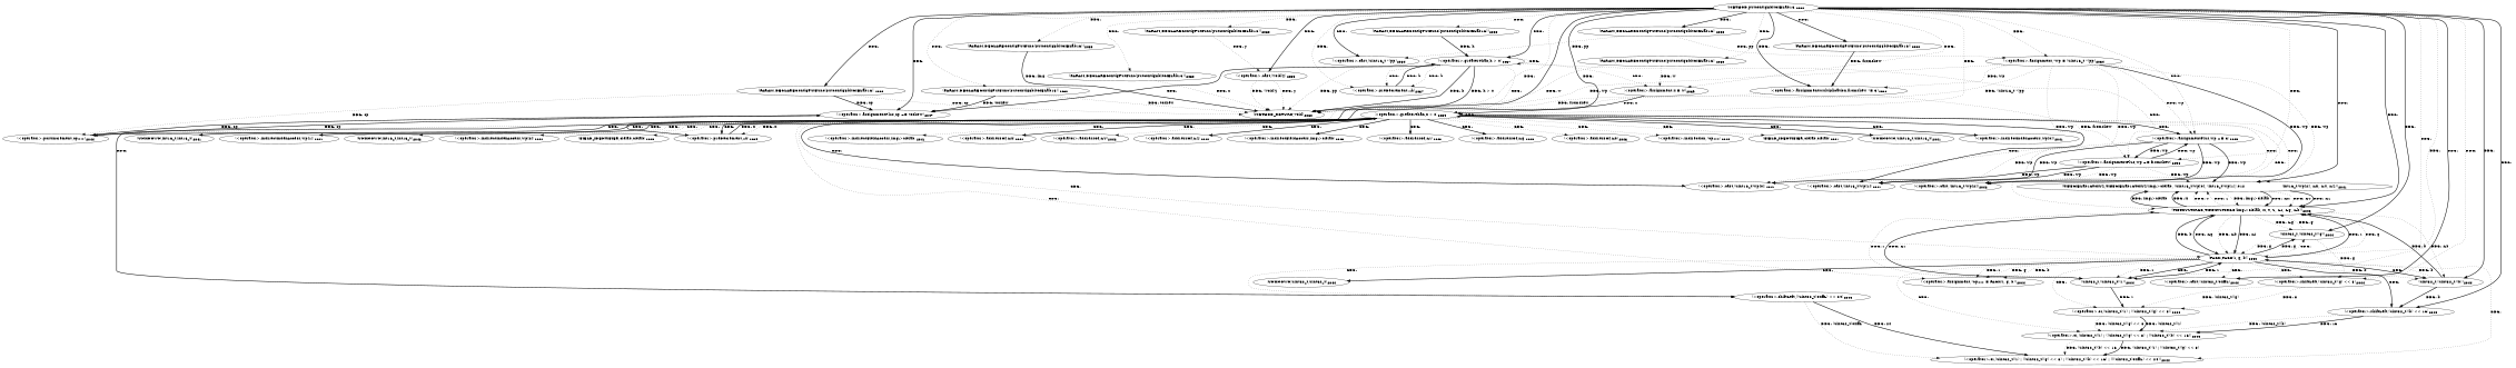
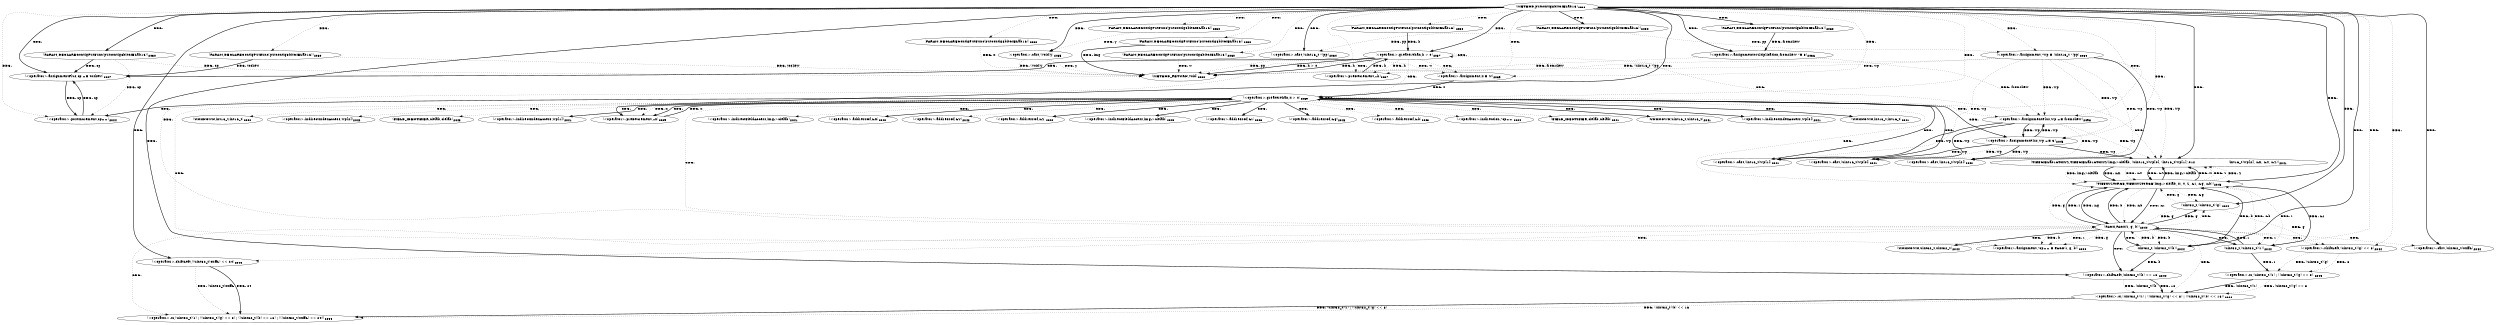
  digraph {
    edge [style=dotted]
    n1 [label=<(METHOD,putcontig8bitCIELab16)<SUB>2030</SUB>>]
    n2 [label=<(PARAM,DECLAREContigPutFunc(putcontig8bitCIELab16))<SUB>2030</SUB>>]
    n3 [label=<(PARAM,DECLAREContigPutFunc(putcontig8bitCIELab16))<SUB>2030</SUB>>]
    n4 [label=<(PARAM,DECLAREContigPutFunc(putcontig8bitCIELab16))<SUB>2030</SUB>>]
    n5 [label=<(PARAM,DECLAREContigPutFunc(putcontig8bitCIELab16))<SUB>2030</SUB>>]
    n6 [label=<(PARAM,DECLAREContigPutFunc(putcontig8bitCIELab16))<SUB>2030</SUB>>]
    n7 [label=<(PARAM,DECLAREContigPutFunc(putcontig8bitCIELab16))<SUB>2030</SUB>>]
    n8 [label=<(PARAM,DECLAREContigPutFunc(putcontig8bitCIELab16))<SUB>2030</SUB>>]
    n9 [label=<(PARAM,DECLAREContigPutFunc(putcontig8bitCIELab16))<SUB>2030</SUB>>]
    n10 [label=<(PARAM,DECLAREContigPutFunc(putcontig8bitCIELab16))<SUB>2030</SUB>>]
    n11 [label=<(&lt;operator&gt;.assignment,*wp = (uint16_t *)pp)<SUB>2034</SUB>>]
    n12 [label=<(&lt;operator&gt;.cast,(void)y)<SUB>2035</SUB>>]
    n13 [label=<(&lt;operator&gt;.assignmentMultiplication,fromskew *= 3)<SUB>2036</SUB>>]
    n14 [label=<(&lt;operator&gt;.greaterThan,h &gt; 0)<SUB>2037</SUB>>]
    n15 [label=<(&lt;operator&gt;.preDecrement,--h)<SUB>2037</SUB>>]
    n16 [label=<(&lt;operator&gt;.cast,(uint16_t *)pp)<SUB>2034</SUB>>]
    n17 [label=<(&lt;operator&gt;.assignmentPlus,cp += toskew)<SUB>2047</SUB>>]
    n18 [label=<(&lt;operator&gt;.assignmentPlus,wp += fromskew)<SUB>2098</SUB>>]
    n19 [label=<(&lt;operator&gt;.greaterThan,x &gt; 0)<SUB>2039</SUB>>]
    n20 [label=<(&lt;operator&gt;.preDecrement,--x)<SUB>2039</SUB>>]
    n21 [label=<(&lt;operator&gt;.assignment,x = w)<SUB>2039</SUB>>]
    n22 [label=<(TIFFCIELab16ToXYZ,TIFFCIELab16ToXYZ(img-&gt;cielab, (uint16_t)wp[0], (int16_t)wp[1],\012                              (int16_t)wp[2], &amp;X, &amp;Y, &amp;Z))<SUB>2041</SUB>>]
    n23 [label=<(TIFFXYZToRGB,TIFFXYZToRGB(img-&gt;cielab, X, Y, Z, &amp;r, &amp;g, &amp;b))<SUB>2043</SUB>>]
    n24 [label=<(&lt;operator&gt;.assignmentPlus,wp += 3)<SUB>2045</SUB>>]
    n25 [label=<(PACK,PACK(r, g, b))<SUB>2044</SUB>>]
    n26 [label=<(&lt;operator&gt;.postIncrement,cp++)<SUB>2044</SUB>>]
    n27 [label=<(&lt;operator&gt;.shiftLeft,((uint32_t)0xffL) &lt;&lt; 24)<SUB>2044</SUB>>]
    n28 [label=<(&lt;operator&gt;.shiftLeft,(uint32_t)(b) &lt;&lt; 16)<SUB>2044</SUB>>]
    n29 [label=<(&lt;operator&gt;.cast,(uint32_t)0xffL)<SUB>2044</SUB>>]
    n30 [label=<(uint32_t,(uint32_t)(r))<SUB>2044</SUB>>]
    n31 [label=<(&lt;operator&gt;.shiftLeft,(uint32_t)(g) &lt;&lt; 8)<SUB>2044</SUB>>]
    n32 [label=<(uint32_t,(uint32_t)(b))<SUB>2044</SUB>>]
    n33 [label=<(uint32_t,(uint32_t)(g))<SUB>2044</SUB>>]
    n34 [label=<(METHOD_RETURN,void)<SUB>2030</SUB>>]
    n35 [label=<(&lt;operator&gt;.cast,(uint16_t)wp[0])<SUB>2041</SUB>>]
    n36 [label=<(&lt;operator&gt;.cast,(int16_t)wp[1])<SUB>2041</SUB>>]
    n37 [label=<(&lt;operator&gt;.cast,(int16_t)wp[2])<SUB>2042</SUB>>]
    n38 [label=<(&lt;operator&gt;.assignment,*cp++ = PACK(r, g, b))<SUB>2044</SUB>>]
    n39 [label=<(&lt;operator&gt;.indirectFieldAccess,img-&gt;cielab)<SUB>2041</SUB>>]
    n40 [label=<(&lt;operator&gt;.addressOf,&amp;X)<SUB>2042</SUB>>]
    n41 [label=<(&lt;operator&gt;.addressOf,&amp;Y)<SUB>2042</SUB>>]
    n42 [label=<(&lt;operator&gt;.addressOf,&amp;Z)<SUB>2042</SUB>>]
    n43 [label=<(&lt;operator&gt;.indirectFieldAccess,img-&gt;cielab)<SUB>2043</SUB>>]
    n44 [label=<(&lt;operator&gt;.addressOf,&amp;r)<SUB>2043</SUB>>]
    n45 [label=<(&lt;operator&gt;.addressOf,&amp;g)<SUB>2043</SUB>>]
    n46 [label=<(&lt;operator&gt;.addressOf,&amp;b)<SUB>2043</SUB>>]
    n47 [label=<(&lt;operator&gt;.indirection,*cp++)<SUB>2044</SUB>>]
    n48 [label=<(FIELD_IDENTIFIER,cielab,cielab)<SUB>2041</SUB>>]
    n49 [label=<(UNKNOWN,uint16_t,uint16_t)<SUB>2041</SUB>>]
    n50 [label=<(&lt;operator&gt;.indirectIndexAccess,wp[0])<SUB>2041</SUB>>]
    n51 [label=<(UNKNOWN,int16_t,int16_t)<SUB>2041</SUB>>]
    n52 [label=<(&lt;operator&gt;.indirectIndexAccess,wp[1])<SUB>2041</SUB>>]
    n53 [label=<(UNKNOWN,int16_t,int16_t)<SUB>2042</SUB>>]
    n54 [label=<(&lt;operator&gt;.indirectIndexAccess,wp[2])<SUB>2042</SUB>>]
    n55 [label=<(FIELD_IDENTIFIER,cielab,cielab)<SUB>2043</SUB>>]
    n56 [label=<(&lt;operator&gt;.or,(uint32_t)(r) | ((uint32_t)(g) &lt;&lt; 8) | ((uint32_t)(b) &lt;&lt; 16) | (((uint32_t)0xffL) &lt;&lt; 24))<SUB>2044</SUB>>]
    n57 [label=<(&lt;operator&gt;.or,(uint32_t)(r) | ((uint32_t)(g) &lt;&lt; 8) | ((uint32_t)(b) &lt;&lt; 16))<SUB>2044</SUB>>]
    n58 [label=<(&lt;operator&gt;.or,(uint32_t)(r) | ((uint32_t)(g) &lt;&lt; 8))<SUB>2044</SUB>>]
    n59 [label=<(UNKNOWN,uint32_t,uint32_t)<SUB>2044</SUB>>]
    n1 -> n2 [label="DDG: "]
    n1 -> n3 [label="DDG: " style=bold]
    n1 -> n4 [label="DDG: "]
    n1 -> n5 [label="DDG: "]
    n1 -> n6 [label="DDG: "]
    n1 -> n7 [label="DDG: "]
    n1 -> n8 [label="DDG: " style=bold]
    n1 -> n9 [label="DDG: "]
    n1 -> n10 [label="DDG: " style=bold]
    n1 -> n11 [label="DDG: "]
    n1 -> n12 [label="DDG: " style=bold]
    n1 -> n13 [label="DDG: " style=bold]
    n1 -> n14 [label="DDG: " style=bold]
    n1 -> n15 [label="DDG: "]
    n1 -> n16 [label="CDG: " style=bold]
-   n1 -> n17 [label="DDG: " style=bold]
+   n1 -> n17 [label="CDG: " style=bold]
    n1 -> n18 [label="DDG: "]
    n1 -> n19 [label="DDG: "]
    n1 -> n20 [label="DDG: " style=bold]
    n1 -> n21 [label="DDG: "]
    n1 -> n22 [label="DDG: " style=bold]
    n1 -> n23 [label="DDG: " style=bold]
    n1 -> n24 [label="DDG: "]
    n1 -> n25 [label="DDG: "]
    n1 -> n26 [label="DDG: "]
    n1 -> n27 [label="DDG: " style=bold]
    n1 -> n28 [label="DDG: " style=bold]
    n1 -> n29 [label="DDG: " style=bold]
    n1 -> n30 [label="DDG: "]
    n1 -> n31 [label="DDG: "]
    n1 -> n32 [label="DDG: " style=bold]
    n1 -> n33 [label="DDG: " style=bold]
    n2 -> n34 [label="DDG: img" style=bold]
    n3 -> n17 [label="DDG: cp" style=bold]
    n3 -> n26 [label="DDG: cp"]
    n3 -> n34 [label="DDG: cp"]
    n4 -> n34 [label="DDG: x"]
    n5 -> n12 [label="DDG: y"]
    n6 -> n21 [label="DDG: w"]
    n6 -> n34 [label="DDG: w"]
    n7 -> n14 [label="DDG: h" style=bold]
    n8 -> n13 [label="DDG: fromskew" style=bold]
    n9 -> n17 [label="DDG: toskew" style=bold]
    n9 -> n34 [label="DDG: toskew"]
    n10 -> n11 [label="DDG: pp"]
    n10 -> n16 [label="DDG: pp"]
-   n11 -> n13 [label="DDG: wp"]
+   n11 -> n18 [label="DDG: wp"]
    n11 -> n22 [label="DDG: wp"]
    n11 -> n24 [label="DDG: wp"]
    n11 -> n34 [label="DDG: wp"]
    n11 -> n34 [label="DDG: (uint16_t *)pp"]
    n11 -> n35 [label="DDG: wp"]
    n11 -> n36 [label="DDG: wp"]
    n11 -> n37 [label="DDG: wp" style=bold]
    n12 -> n34 [label="DDG: y"]
    n12 -> n34 [label="DDG: (void)y"]
    n13 -> n18 [label="DDG: fromskew"]
    n13 -> n34 [label="DDG: fromskew"]
    n14 -> n14 [label="CDG: "]
    n14 -> n15 [label="DDG: h"]
    n14 -> n15 [label="CDG: "]
    n14 -> n17 [label="CDG: " style=bold]
    n14 -> n18 [label="CDG: "]
    n14 -> n19 [label="CDG: "]
    n14 -> n21 [label="CDG: "]
    n14 -> n34 [label="DDG: h" style=bold]
    n14 -> n34 [label="DDG: h &gt; 0" style=bold]
    n15 -> n14 [label="DDG: h" style=bold]
    n16 -> n34 [label="DDG: pp"]
    n17 -> n26 [label="DDG: cp" style=bold]
    n18 -> n22 [label="DDG: wp"]
    n18 -> n24 [label="DDG: wp" style=bold]
    n18 -> n35 [label="DDG: wp" style=bold]
    n18 -> n36 [label="DDG: wp" style=bold]
    n18 -> n37 [label="DDG: wp"]
    n19 -> n19 [label="CDG: "]
    n19 -> n20 [label="DDG: x"]
    n19 -> n20 [label="CDG: " style=bold]
    n19 -> n22 [label="CDG: "]
    n19 -> n23 [label="CDG: "]
    n19 -> n24 [label="CDG: " style=bold]
    n19 -> n25 [label="CDG: "]
    n19 -> n26 [label="CDG: " style=bold]
    n19 -> n35 [label="CDG: " style=bold]
    n19 -> n36 [label="CDG: " style=bold]
-   n19 -> n37 [label="CDG: "]
+   n19 -> n18 [label="CDG: "]
    n19 -> n38 [label="CDG: "]
    n19 -> n39 [label="CDG: "]
    n19 -> n40 [label="CDG: " style=bold]
    n19 -> n41 [label="CDG: "]
    n19 -> n42 [label="CDG: " style=bold]
    n19 -> n43 [label="CDG: " style=bold]
    n19 -> n44 [label="CDG: " style=bold]
    n19 -> n45 [label="CDG: " style=bold]
    n19 -> n46 [label="CDG: "]
    n19 -> n47 [label="CDG: "]
    n19 -> n48 [label="CDG: "]
    n19 -> n49 [label="CDG: " style=bold]
    n19 -> n50 [label="CDG: " style=bold]
    n19 -> n51 [label="CDG: " style=bold]
    n19 -> n52 [label="CDG: " style=bold]
    n19 -> n53 [label="CDG: "]
    n19 -> n54 [label="CDG: "]
    n19 -> n55 [label="CDG: "]
    n20 -> n19 [label="DDG: x" style=bold]
    n21 -> n19 [label="DDG: x" style=bold]
    n22 -> n23 [label="DDG: img-&gt;cielab"]
    n22 -> n23 [label="DDG: &amp;X" style=bold]
    n22 -> n23 [label="DDG: &amp;Y"]
    n22 -> n23 [label="DDG: &amp;Z" style=bold]
    n23 -> n22 [label="DDG: img-&gt;cielab" style=bold]
    n23 -> n22 [label="DDG: X" style=bold]
    n23 -> n22 [label="DDG: Y"]
    n23 -> n22 [label="DDG: Z"]
    n23 -> n25 [label="DDG: &amp;r" style=bold]
    n23 -> n25 [label="DDG: &amp;g" style=bold]
    n23 -> n25 [label="DDG: &amp;b"]
    n23 -> n30 [label="DDG: &amp;r" style=bold]
    n23 -> n32 [label="DDG: &amp;b"]
    n23 -> n33 [label="DDG: &amp;g"]
    n24 -> n18 [label="DDG: wp" style=bold]
    n24 -> n22 [label="DDG: wp" style=bold]
    n24 -> n35 [label="DDG: wp"]
    n24 -> n36 [label="DDG: wp" style=bold]
    n24 -> n37 [label="DDG: wp" style=bold]
    n25 -> n23 [label="DDG: r" style=bold]
    n25 -> n23 [label="DDG: g"]
    n25 -> n23 [label="DDG: b" style=bold]
    n25 -> n27 [label="CDG: "]
    n25 -> n28 [label="CDG: " style=bold]
    n25 -> n29 [label="CDG: "]
    n25 -> n30 [label="DDG: r"]
    n25 -> n30 [label="CDG: " style=bold]
    n25 -> n31 [label="CDG: "]
    n25 -> n32 [label="DDG: b"]
    n25 -> n32 [label="CDG: " style=bold]
    n25 -> n33 [label="DDG: g" style=bold]
    n25 -> n33 [label="CDG: "]
    n25 -> n38 [label="DDG: r"]
    n25 -> n38 [label="DDG: g"]
    n25 -> n38 [label="DDG: b"]
    n25 -> n56 [label="CDG: "]
    n25 -> n57 [label="CDG: "]
-   n25 -> n58 [label="CDG: "]
    n25 -> n59 [label="CDG: " style=bold]
    n26 -> n17 [label="DDG: cp" style=bold]
    n27 -> n56 [label="DDG: (uint32_t)0xffL"]
    n27 -> n56 [label="DDG: 24" style=bold]
    n28 -> n57 [label="DDG: (uint32_t)(b)"]
    n28 -> n57 [label="DDG: 16" style=bold]
    n30 -> n23 [label="DDG: r"]
    n30 -> n25 [label="DDG: r" style=bold]
    n30 -> n58 [label="DDG: r" style=bold]
    n31 -> n58 [label="DDG: (uint32_t)(g)"]
    n31 -> n58 [label="DDG: 8"]
    n32 -> n23 [label="DDG: b" style=bold]
    n32 -> n25 [label="DDG: b"]
    n32 -> n28 [label="DDG: b" style=bold]
    n33 -> n23 [label="DDG: g"]
    n33 -> n25 [label="DDG: g"]
    n33 -> n31 [label="DDG: g"]
    n57 -> n56 [label="DDG: (uint32_t)(r) | ((uint32_t)(g) &lt;&lt; 8)" style=bold]
    n57 -> n56 [label="DDG: (uint32_t)(b) &lt;&lt; 16"]
    n58 -> n57 [label="DDG: (uint32_t)(r)" style=bold]
    n58 -> n57 [label="DDG: (uint32_t)(g) &lt;&lt; 8"]
  }
